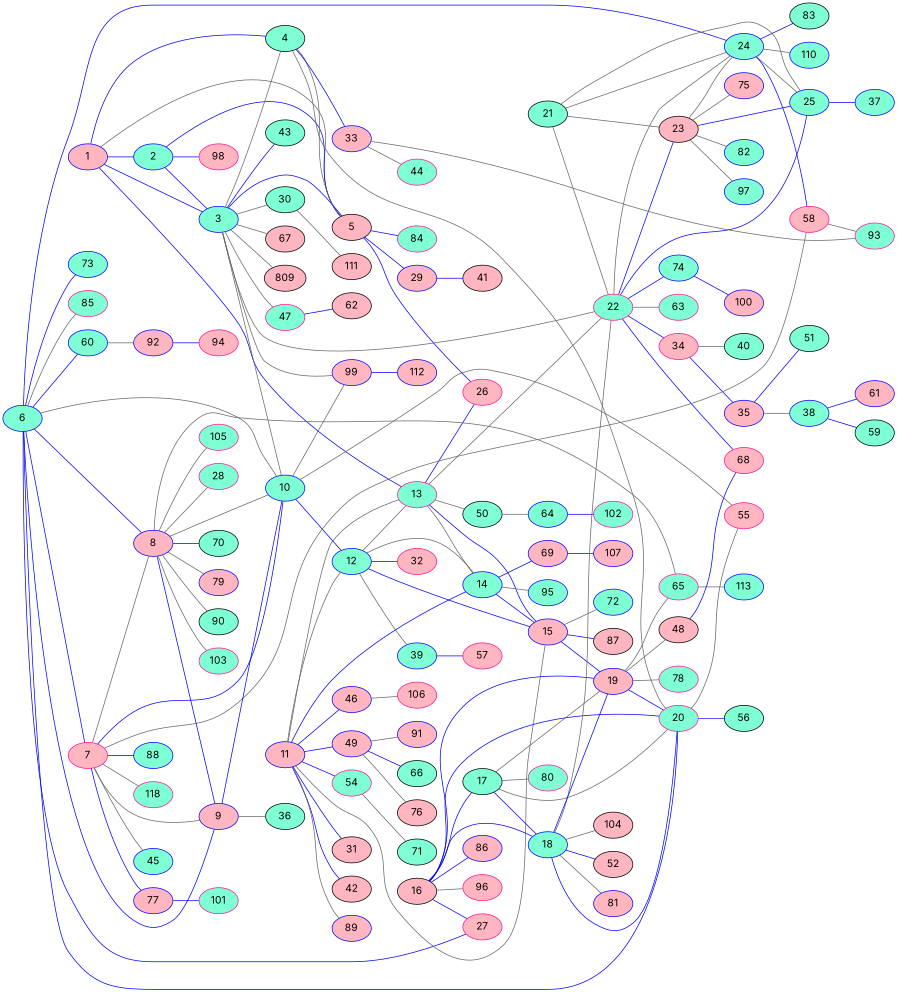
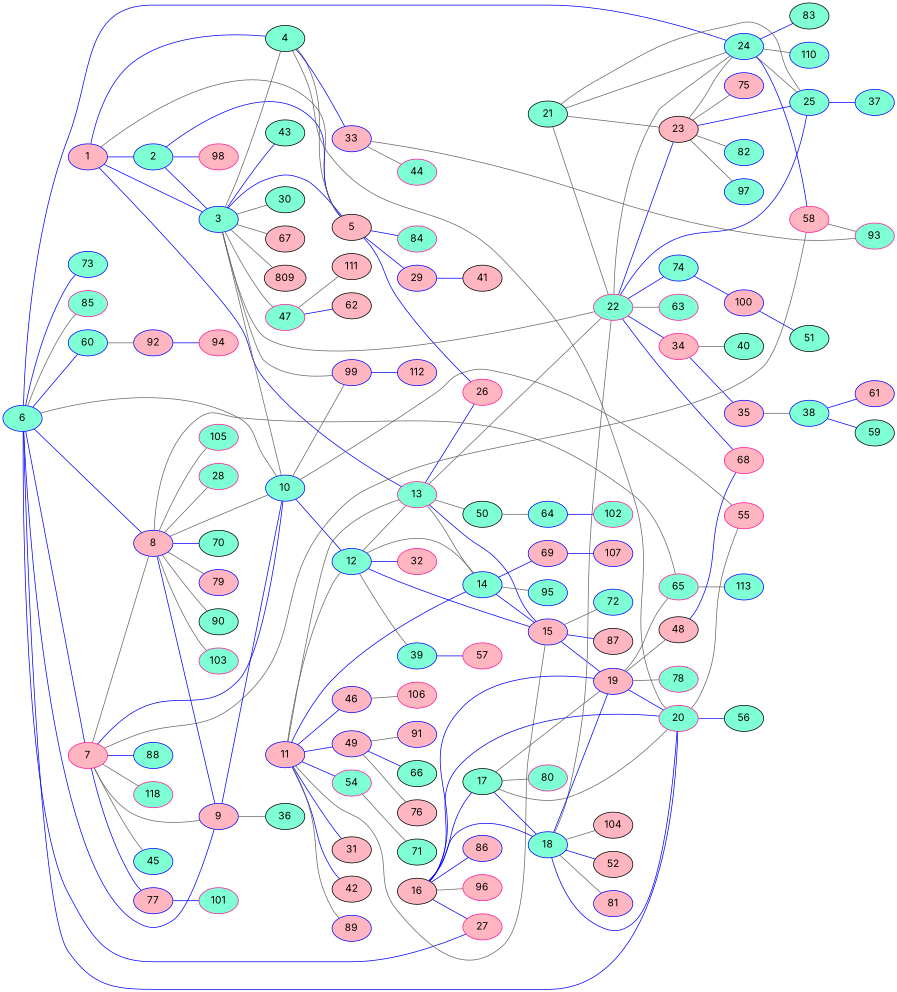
  graph {
    fontname=Inter
    rankdir=LR
    node [color=blue fillcolor=aquamarine fontname=Inter style=filled]
    edge [color=blue fontname=Inter]
    1 [fillcolor=lightpink]
    2
    3
    4 [color=black]
    5 [color=black fillcolor=lightpink]
    13 [color=deeppink]
    98 [color=deeppink fillcolor=lightpink]
    10
    22 [color=deeppink]
    30 [color=black]
    43 [color=black]
    47 [color=deeppink]
    67 [color=black fillcolor=lightpink]
    99 [fillcolor=lightpink]
    n15 [color=black fillcolor=lightpink label=809]
    20 [color=deeppink]
    33 [fillcolor=lightpink]
    26 [color=deeppink fillcolor=lightpink]
    29 [fillcolor=lightpink]
    84 [color=deeppink]
    14
    15 [fillcolor=lightpink]
    50 [color=black]
    12
    55 [color=deeppink fillcolor=lightpink]
    24
    23 [color=black fillcolor=lightpink]
    25
    34 [color=deeppink fillcolor=lightpink]
    63 [color=deeppink]
    68 [color=deeppink fillcolor=lightpink]
    74
    111 [color=black fillcolor=lightpink]
    62 [color=black fillcolor=lightpink]
    112 [fillcolor=lightpink]
    56 [color=black]
    44 [color=deeppink]
    93 [color=deeppink]
    41 [color=black fillcolor=lightpink]
    6
    7 [color=deeppink fillcolor=lightpink]
    8 [fillcolor=lightpink]
    9 [fillcolor=lightpink]
    27 [color=deeppink fillcolor=lightpink]
    60
    73
    85 [color=deeppink]
    45
    58 [color=deeppink fillcolor=lightpink]
    77 [fillcolor=lightpink]
    88
    n52 [color=deeppink label=118]
    28 [color=deeppink]
    65 [color=deeppink]
    70 [color=black]
    79 [fillcolor=lightpink]
    90 [color=black]
    103 [color=deeppink]
    105 [color=deeppink]
    36 [color=black]
    83 [color=black]
    110
    92 [fillcolor=lightpink]
    101 [color=deeppink]
    113
    32 [color=deeppink fillcolor=lightpink]
    39
    11 [fillcolor=lightpink]
    31 [color=black fillcolor=lightpink]
    42 [color=black fillcolor=lightpink]
    46 [fillcolor=lightpink]
    49 [fillcolor=lightpink]
    54 [color=deeppink]
    89 [fillcolor=lightpink]
    69 [fillcolor=lightpink]
    95
    19 [fillcolor=lightpink]
    72
    87 [color=black fillcolor=lightpink]
    106 [color=deeppink fillcolor=lightpink]
    66 [color=black]
    76 [color=black fillcolor=lightpink]
    91 [fillcolor=lightpink]
    71 [color=black]
    57 [color=deeppink fillcolor=lightpink]
    64
    107 [fillcolor=lightpink]
    48 [color=black fillcolor=lightpink]
    78 [color=deeppink]
    16 [color=black fillcolor=lightpink]
    17 [color=black]
    18
    86 [fillcolor=lightpink]
    96 [color=deeppink fillcolor=lightpink]
    80 [color=deeppink]
    52 [color=black fillcolor=lightpink]
    81 [fillcolor=lightpink]
    104 [color=black fillcolor=lightpink]
    21 [color=black]
    75 [fillcolor=lightpink]
    82
    97
    37
    35 [fillcolor=lightpink]
    40 [color=black]
    100 [fillcolor=lightpink]
    38
    51 [color=black]
    59 [color=black]
    61 [fillcolor=lightpink]
    102 [color=deeppink]
    94 [color=deeppink fillcolor=lightpink]
    1 -- 2
    1 -- 3
    1 -- 4
    1 -- 5 [color=gray40]
    1 -- 13
    2 -- 3
    2 -- 5
    2 -- 98
    3 -- 4 [color=gray40]
    3 -- 5
    3 -- 10 [color=gray40]
    3 -- 22 [color=gray40]
    3 -- 30 [color=gray40]
    3 -- 43
    3 -- 47 [color=gray40]
    3 -- 67 [color=gray40]
    3 -- 99 [color=gray40]
    3 -- n15 [color=gray40]
    4 -- 5 [color=gray40]
    4 -- 20 [color=gray40]
    4 -- 33
    5 -- 26
    5 -- 29
    5 -- 84
    13 -- 22 [color=gray40]
    13 -- 26
    13 -- 14 [color=gray40]
    13 -- 15
    13 -- 50 [color=gray40]
    10 -- 99 [color=gray40]
    10 -- 12
    10 -- 55 [color=gray40]
    22 -- 24 [color=gray40]
    22 -- 23
    22 -- 25
    22 -- 34
    22 -- 63 [color=gray40]
    22 -- 68
    22 -- 74
-   30 -- 111 [color=gray40]
+   47 -- 111 [color=gray40]
    47 -- 62
    99 -- 112
    20 -- 55 [color=gray40]
    20 -- 56
    33 -- 44 [color=gray40]
    33 -- 93 [color=gray40]
    29 -- 41
    14 -- 15
    14 -- 69
    14 -- 95 [color=gray40]
    15 -- 19
    15 -- 72 [color=gray40]
    15 -- 87
    50 -- 64 [color=gray40]
    12 -- 13 [color=gray40]
    12 -- 14 [color=gray40]
    12 -- 15
    12 -- 32
    12 -- 39 [color=gray40]
    24 -- 25 [color=gray40]
    24 -- 58
    24 -- 83
    24 -- 110 [color=gray40]
    23 -- 24 [color=gray40]
    23 -- 25
    23 -- 75 [color=gray40]
    23 -- 82 [color=gray40]
    23 -- 97 [color=gray40]
    25 -- 37
    34 -- 35
    34 -- 40 [color=gray40]
    74 -- 100
    6 -- 10 [color=gray40]
    6 -- 20
    6 -- 24
    6 -- 7
    6 -- 8
    6 -- 9
    6 -- 27
    6 -- 60
    6 -- 73
    6 -- 85 [color=gray40]
    7 -- 10
    7 -- 8 [color=gray40]
    7 -- 9 [color=gray40]
    7 -- 45 [color=gray40]
    7 -- 58 [color=gray40]
    7 -- 77
    7 -- 88
    7 -- n52 [color=gray40]
    8 -- 10 [color=gray40]
    8 -- 9
    8 -- 28 [color=gray40]
    8 -- 65 [color=gray40]
    8 -- 70
    8 -- 79 [color=gray40]
    8 -- 90 [color=gray40]
    8 -- 103 [color=gray40]
    8 -- 105 [color=gray40]
    9 -- 10
    9 -- 36 [color=gray40]
    60 -- 92 [color=gray40]
    58 -- 93 [color=gray40]
    77 -- 101
    65 -- 113 [color=gray40]
    92 -- 94
    39 -- 57
    11 -- 13 [color=gray40]
    11 -- 14
    11 -- 15 [color=gray40]
    11 -- 12 [color=gray40]
    11 -- 31
    11 -- 42
    11 -- 46
    11 -- 49
    11 -- 54
    11 -- 89 [color=gray40]
    46 -- 106 [color=gray40]
    49 -- 66
    49 -- 76 [color=gray40]
    49 -- 91 [color=gray40]
    54 -- 71 [color=gray40]
    69 -- 107
    19 -- 20
    19 -- 65 [color=gray40]
    19 -- 48 [color=gray40]
    19 -- 78 [color=gray40]
    64 -- 102
    48 -- 68
    16 -- 20
    16 -- 27
    16 -- 19
    16 -- 17
    16 -- 18
    16 -- 86
    16 -- 96 [color=gray40]
    17 -- 20 [color=gray40]
    17 -- 19 [color=gray40]
    17 -- 18
    17 -- 80 [color=gray40]
    18 -- 22 [color=gray40]
    18 -- 20
    18 -- 19
    18 -- 52
    18 -- 81 [color=gray40]
    18 -- 104 [color=gray40]
    21 -- 22 [color=gray40]
    21 -- 24 [color=gray40]
    21 -- 23 [color=gray40]
    21 -- 25 [color=gray40]
    35 -- 38 [color=gray40]
-   35 -- 51
+   100 -- 51
    38 -- 59
    38 -- 61
  }
